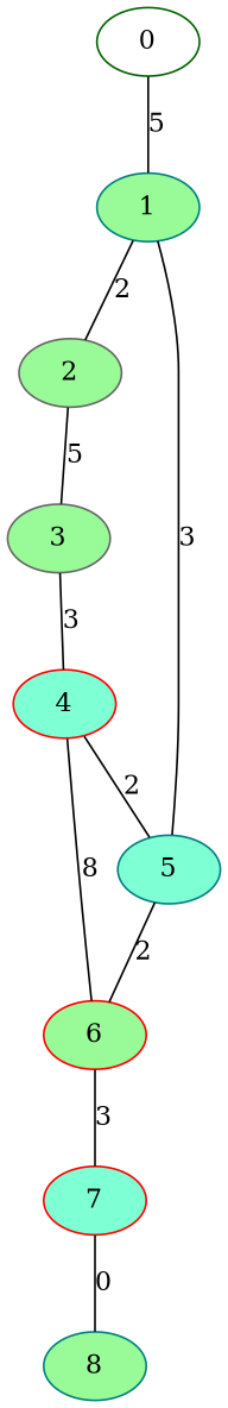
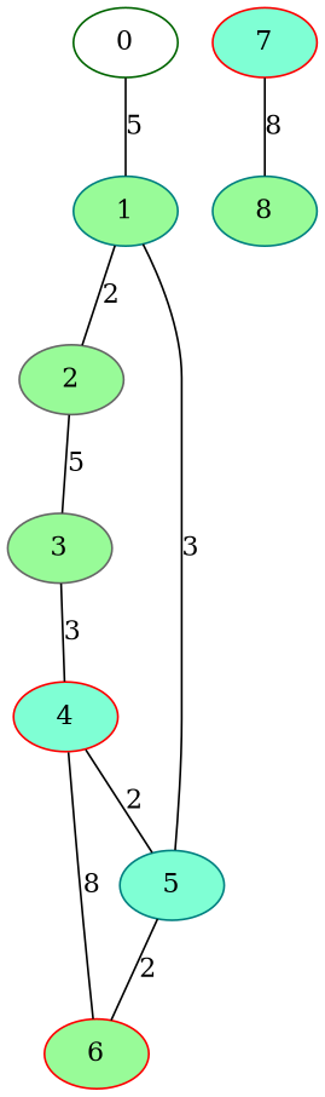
  graph {
    node [color=teal fillcolor=palegreen style=filled weight=1]
    0 [color=darkgreen fillcolor=white]
    1 [weight=2]
    2 [color=gray40]
    5 [fillcolor=aquamarine]
    3 [color=gray40]
    4 [color=red fillcolor=aquamarine]
    6 [color=red]
    7 [color=red fillcolor=aquamarine]
    8 [weight=4]
    0 -- 1 [label=5]
    1 -- 2 [label=2]
    1 -- 5 [label=3]
    2 -- 3 [label=5]
    5 -- 6 [label=2]
    3 -- 4 [label=3]
    4 -- 5 [label=2]
    4 -- 6 [label=8]
-   6 -- 7 [label=3]
-   7 -- 8 [label=0]
+   7 -- 8 [label=8]
  }
